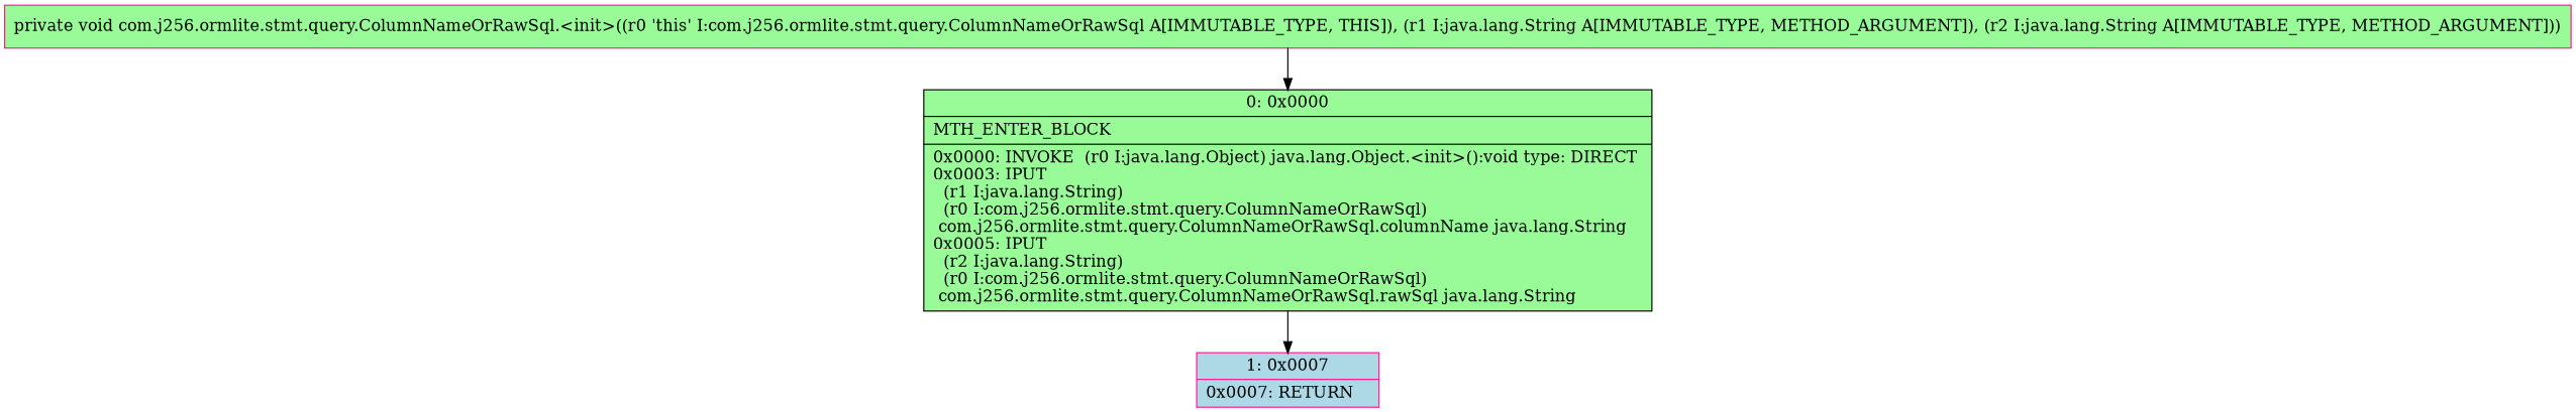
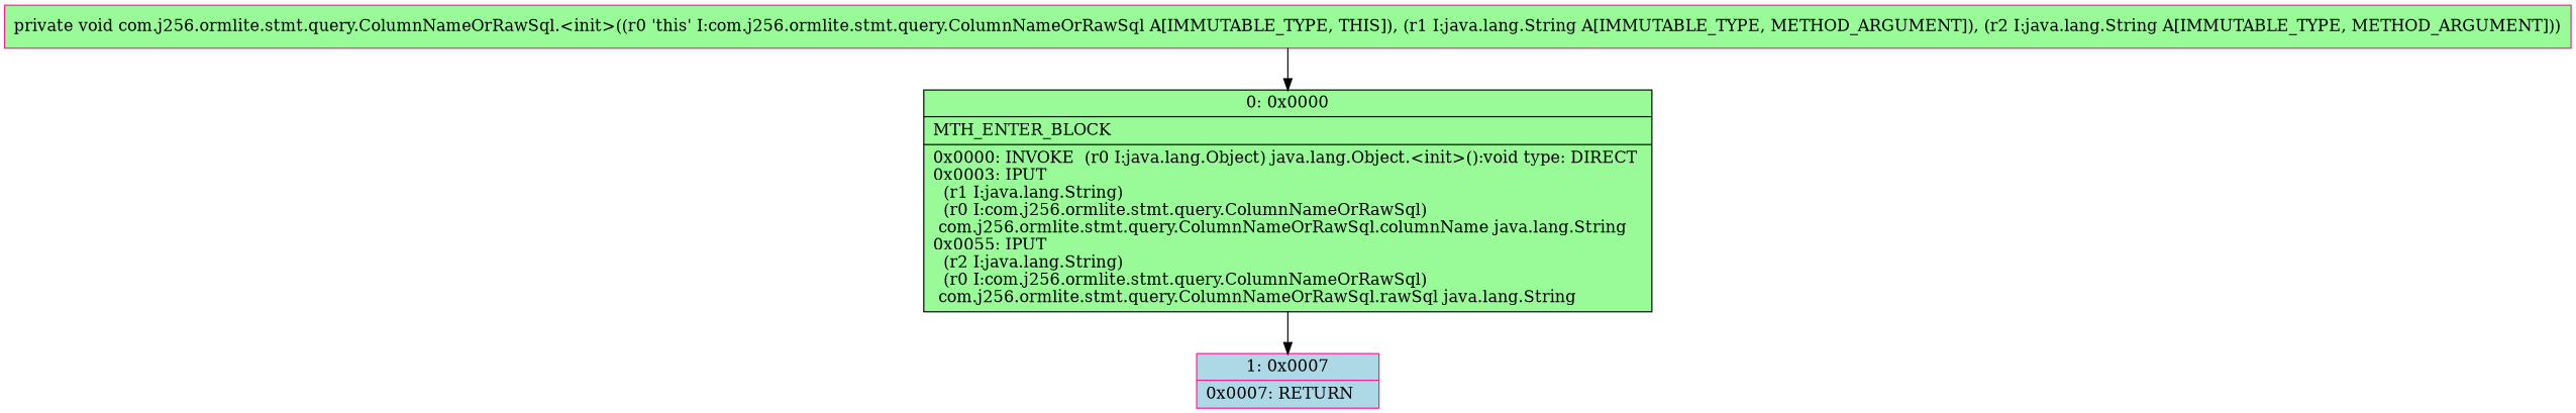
  digraph {
    node [shape=record style=filled fillcolor=palegreen color=deeppink]
-   n1 [label="{0\:\ 0x0000|MTH_ENTER_BLOCK\l|0x0000: INVOKE  (r0 I:java.lang.Object) java.lang.Object.\<init\>():void type: DIRECT \l0x0003: IPUT  \l  (r1 I:java.lang.String)\l  (r0 I:com.j256.ormlite.stmt.query.ColumnNameOrRawSql)\l com.j256.ormlite.stmt.query.ColumnNameOrRawSql.columnName java.lang.String \l0x0005: IPUT  \l  (r2 I:java.lang.String)\l  (r0 I:com.j256.ormlite.stmt.query.ColumnNameOrRawSql)\l com.j256.ormlite.stmt.query.ColumnNameOrRawSql.rawSql java.lang.String \l}" color=black]
+   n1 [label="{0\:\ 0x0000|MTH_ENTER_BLOCK\l|0x0000: INVOKE  (r0 I:java.lang.Object) java.lang.Object.\<init\>():void type: DIRECT \l0x0003: IPUT  \l  (r1 I:java.lang.String)\l  (r0 I:com.j256.ormlite.stmt.query.ColumnNameOrRawSql)\l com.j256.ormlite.stmt.query.ColumnNameOrRawSql.columnName java.lang.String \l0x0055: IPUT  \l  (r2 I:java.lang.String)\l  (r0 I:com.j256.ormlite.stmt.query.ColumnNameOrRawSql)\l com.j256.ormlite.stmt.query.ColumnNameOrRawSql.rawSql java.lang.String \l}" color=black]
    n2 [label="{1\:\ 0x0007|0x0007: RETURN   \l}" fillcolor=lightblue]
    n3 [label="{private void com.j256.ormlite.stmt.query.ColumnNameOrRawSql.\<init\>((r0 'this' I:com.j256.ormlite.stmt.query.ColumnNameOrRawSql A[IMMUTABLE_TYPE, THIS]), (r1 I:java.lang.String A[IMMUTABLE_TYPE, METHOD_ARGUMENT]), (r2 I:java.lang.String A[IMMUTABLE_TYPE, METHOD_ARGUMENT])) }"]
    n1 -> n2
    n3 -> n1
  }
